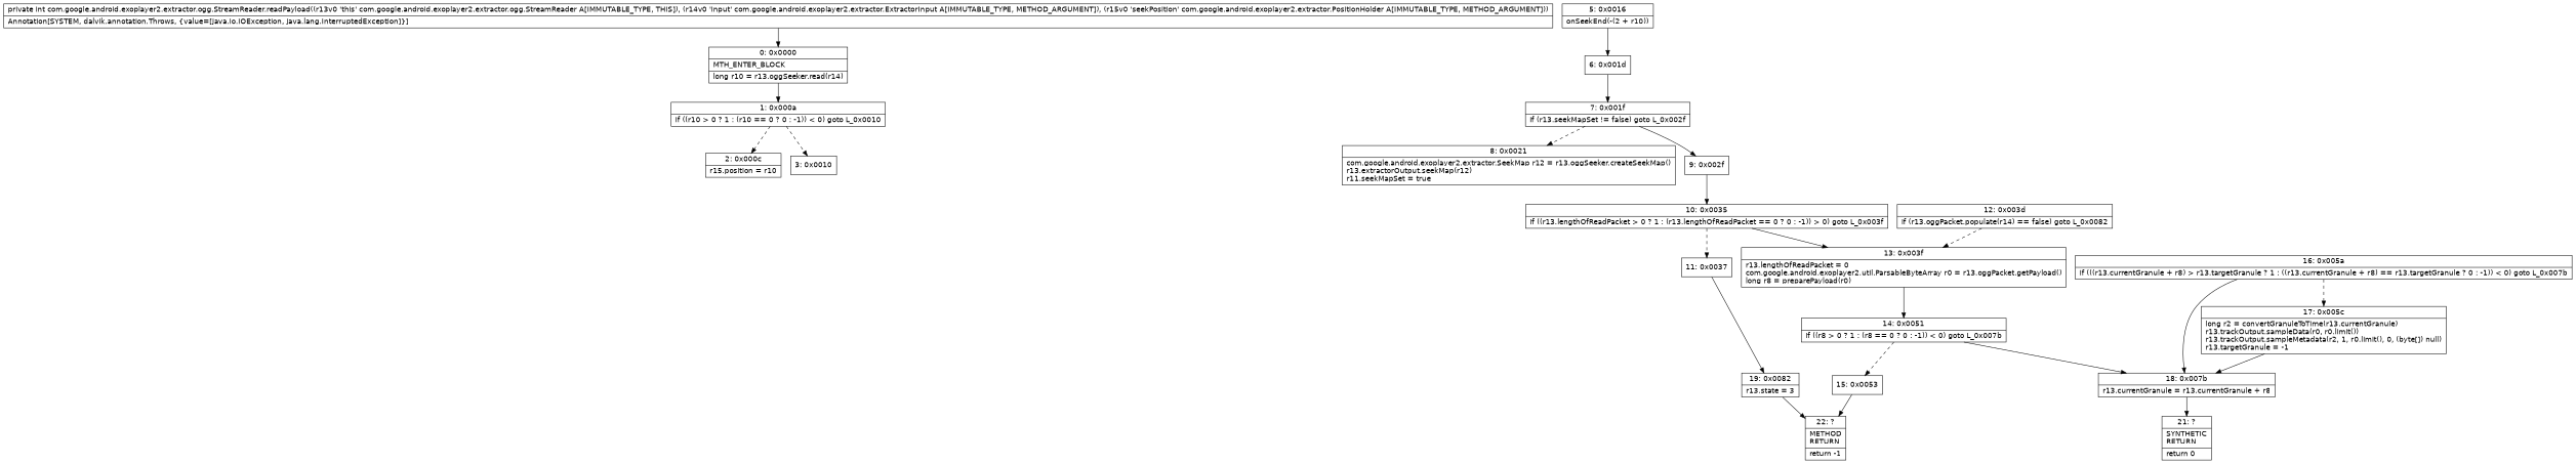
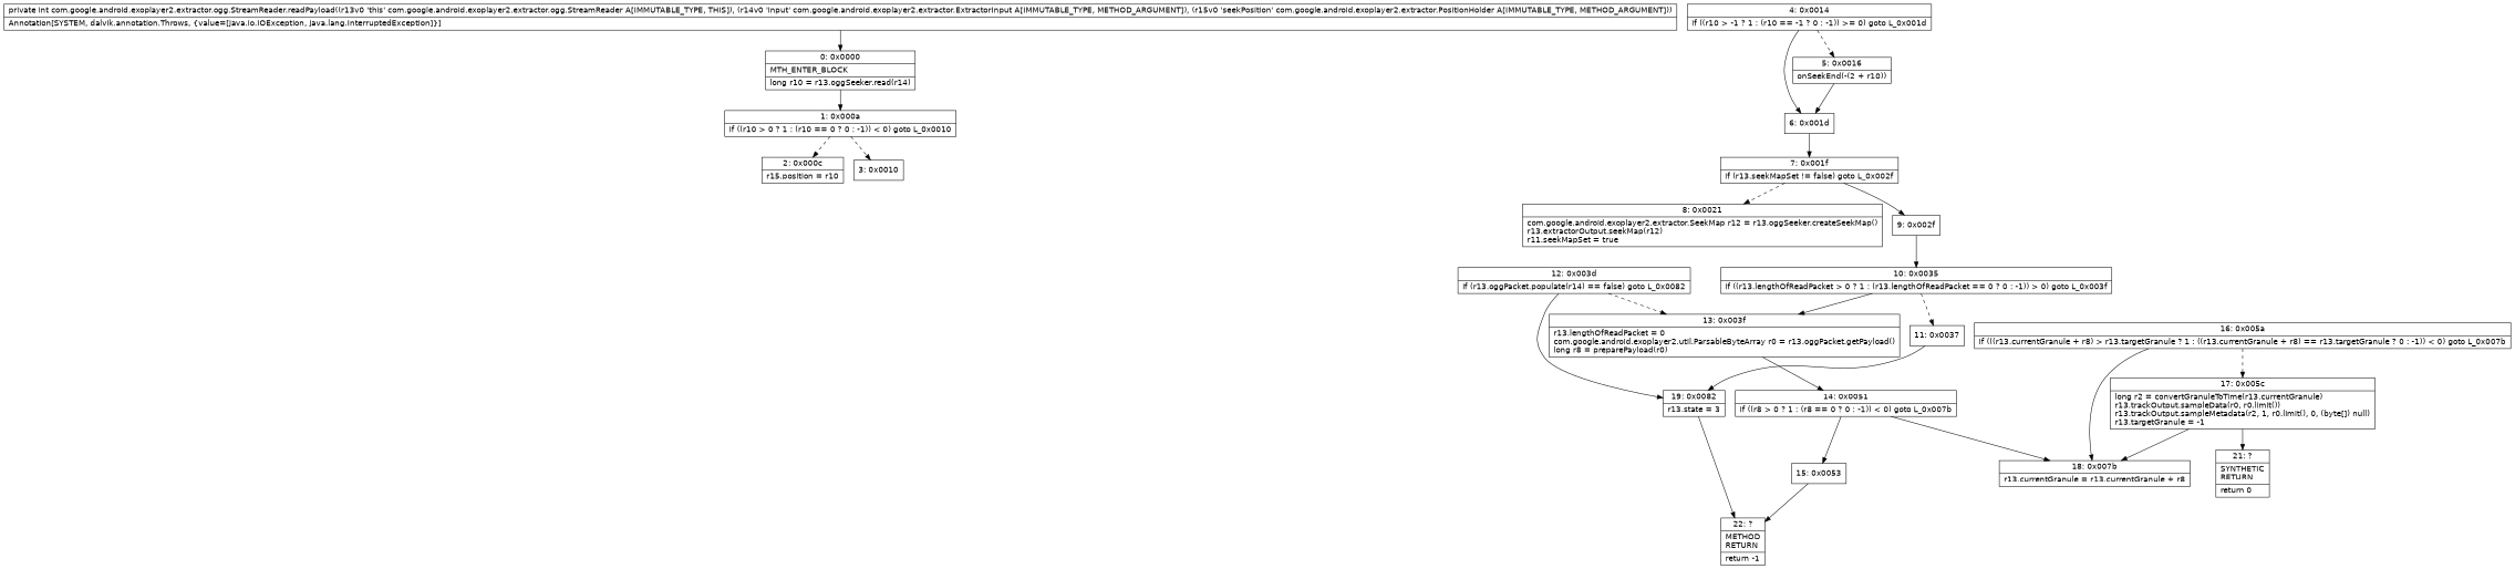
  digraph {
    fontname="DejaVu Sans"
    node [fontname="DejaVu Sans" shape=record]
    edge [fontname="DejaVu Sans"]
    n1 [label="{0\:\ 0x0000|MTH_ENTER_BLOCK\l|long r10 = r13.oggSeeker.read(r14)\l}"]
    n2 [label="{1\:\ 0x000a|if ((r10 \> 0 ? 1 : (r10 == 0 ? 0 : \-1)) \< 0) goto L_0x0010\l}"]
    n3 [label="{2\:\ 0x000c|r15.position = r10\l}"]
    n4 [label="{3\:\ 0x0010}"]
+   n5 [label="{4\:\ 0x0014|if ((r10 \> \-1 ? 1 : (r10 == \-1 ? 0 : \-1)) \>= 0) goto L_0x001d\l}"]
    n6 [label="{5\:\ 0x0016|onSeekEnd(\-(2 + r10))\l}"]
    n7 [label="{6\:\ 0x001d}"]
    n8 [label="{7\:\ 0x001f|if (r13.seekMapSet != false) goto L_0x002f\l}"]
    n9 [label="{8\:\ 0x0021|com.google.android.exoplayer2.extractor.SeekMap r12 = r13.oggSeeker.createSeekMap()\lr13.extractorOutput.seekMap(r12)\lr11.seekMapSet = true\l}"]
    n10 [label="{9\:\ 0x002f}"]
    n11 [label="{10\:\ 0x0035|if ((r13.lengthOfReadPacket \> 0 ? 1 : (r13.lengthOfReadPacket == 0 ? 0 : \-1)) \> 0) goto L_0x003f\l}"]
    n12 [label="{11\:\ 0x0037}"]
    n13 [label="{13\:\ 0x003f|r13.lengthOfReadPacket = 0\lcom.google.android.exoplayer2.util.ParsableByteArray r0 = r13.oggPacket.getPayload()\llong r8 = preparePayload(r0)\l}"]
    n14 [label="{19\:\ 0x0082|r13.state = 3\l}"]
    n15 [label="{14\:\ 0x0051|if ((r8 \> 0 ? 1 : (r8 == 0 ? 0 : \-1)) \< 0) goto L_0x007b\l}"]
    n16 [label="{12\:\ 0x003d|if (r13.oggPacket.populate(r14) == false) goto L_0x0082\l}"]
    n17 [label="{22\:\ ?|METHOD\lRETURN\l|return \-1\l}"]
    n18 [label="{15\:\ 0x0053}"]
    n19 [label="{18\:\ 0x007b|r13.currentGranule = r13.currentGranule + r8\l}"]
    n20 [label="{21\:\ ?|SYNTHETIC\lRETURN\l|return 0\l}"]
    n21 [label="{16\:\ 0x005a|if (((r13.currentGranule + r8) \> r13.targetGranule ? 1 : ((r13.currentGranule + r8) == r13.targetGranule ? 0 : \-1)) \< 0) goto L_0x007b\l}"]
    n22 [label="{17\:\ 0x005c|long r2 = convertGranuleToTime(r13.currentGranule)\lr13.trackOutput.sampleData(r0, r0.limit())\lr13.trackOutput.sampleMetadata(r2, 1, r0.limit(), 0, (byte[]) null)\lr13.targetGranule = \-1\l}"]
    n23 [label="{private int com.google.android.exoplayer2.extractor.ogg.StreamReader.readPayload((r13v0 'this' com.google.android.exoplayer2.extractor.ogg.StreamReader A[IMMUTABLE_TYPE, THIS]), (r14v0 'input' com.google.android.exoplayer2.extractor.ExtractorInput A[IMMUTABLE_TYPE, METHOD_ARGUMENT]), (r15v0 'seekPosition' com.google.android.exoplayer2.extractor.PositionHolder A[IMMUTABLE_TYPE, METHOD_ARGUMENT]))  | Annotation[SYSTEM, dalvik.annotation.Throws, \{value=[java.io.IOException, java.lang.InterruptedException]\}]\l}"]
    n1 -> n2
    n2 -> n3 [style=dashed]
    n2 -> n4 [style=dashed]
+   n5 -> n6 [style=dashed]
+   n5 -> n7
    n6 -> n7
    n7 -> n8
    n8 -> n9 [style=dashed]
    n8 -> n10
    n10 -> n11
    n11 -> n12 [style=dashed]
    n11 -> n13
    n12 -> n14
    n13 -> n15
    n14 -> n17
-   n15 -> n18 [style=dashed]
+   n15 -> n18 [style=solid]
    n15 -> n19
    n16 -> n13 [style=dashed]
+   n16 -> n14
    n18 -> n17
-   n19 -> n20
+   n22 -> n20
    n21 -> n19
    n21 -> n22 [style=dashed]
    n22 -> n19
    n23 -> n1
  }
